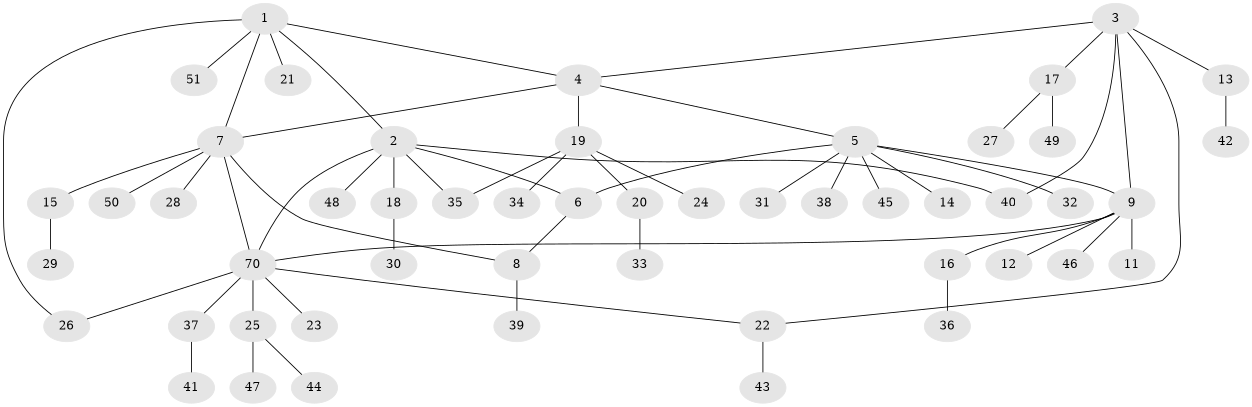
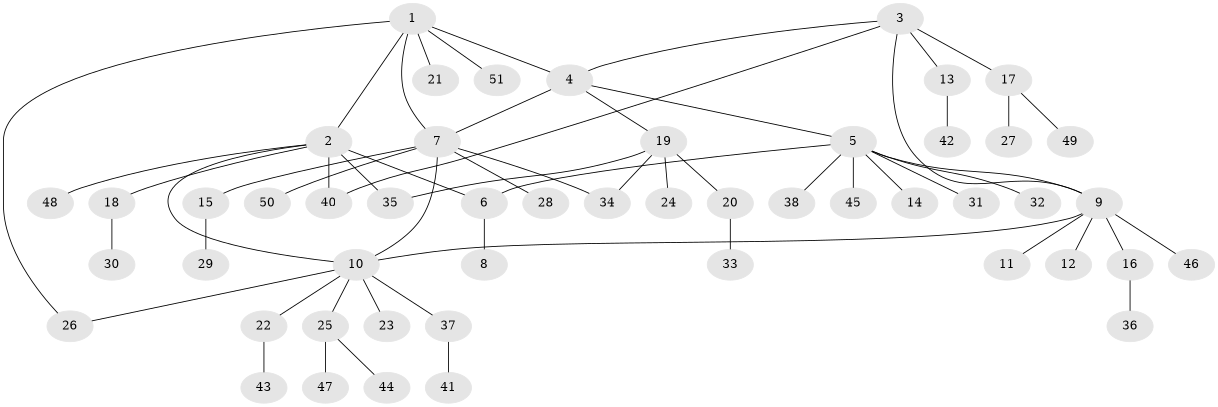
  graph {
    node [color=gray90 style=filled]
    1
    2
    4
    7
    21
    26
    51
    6
-   10 [label=70]
+   10
    18
    35
    40
    48
    5
    19
    8
    15
    28
    50
    22
    25
    23
    37
    30
    3
    9
    13
    17
    11
    12
    16
    46
    42
    27
    49
    43
    14
    31
    32
    38
    45
    20
    24
    34
    44
    47
-   39
    29
    36
    41
    33
    1 -- 2
    1 -- 4
    1 -- 7
    1 -- 21
    1 -- 26
    1 -- 51
    2 -- 6
    2 -- 10
    2 -- 18
    2 -- 35
    2 -- 40
    2 -- 48
    4 -- 7
    4 -- 5
    4 -- 19
    7 -- 10
-   7 -- 8
+   7 -- 34
    7 -- 15
    7 -- 28
    7 -- 50
    6 -- 8
    10 -- 26
    10 -- 22
    10 -- 25
    10 -- 23
    10 -- 37
    18 -- 30
    5 -- 6
    5 -- 9
    5 -- 14
    5 -- 31
    5 -- 32
    5 -- 38
    5 -- 45
    19 -- 35
    19 -- 20
    19 -- 24
    19 -- 34
-   8 -- 39
    15 -- 29
    22 -- 43
    25 -- 44
    25 -- 47
    37 -- 41
    3 -- 4
    3 -- 40
-   3 -- 22
    3 -- 9
    3 -- 13
    3 -- 17
    9 -- 10
    9 -- 11
    9 -- 12
    9 -- 16
    9 -- 46
    13 -- 42
    17 -- 27
    17 -- 49
    16 -- 36
    20 -- 33
  }
